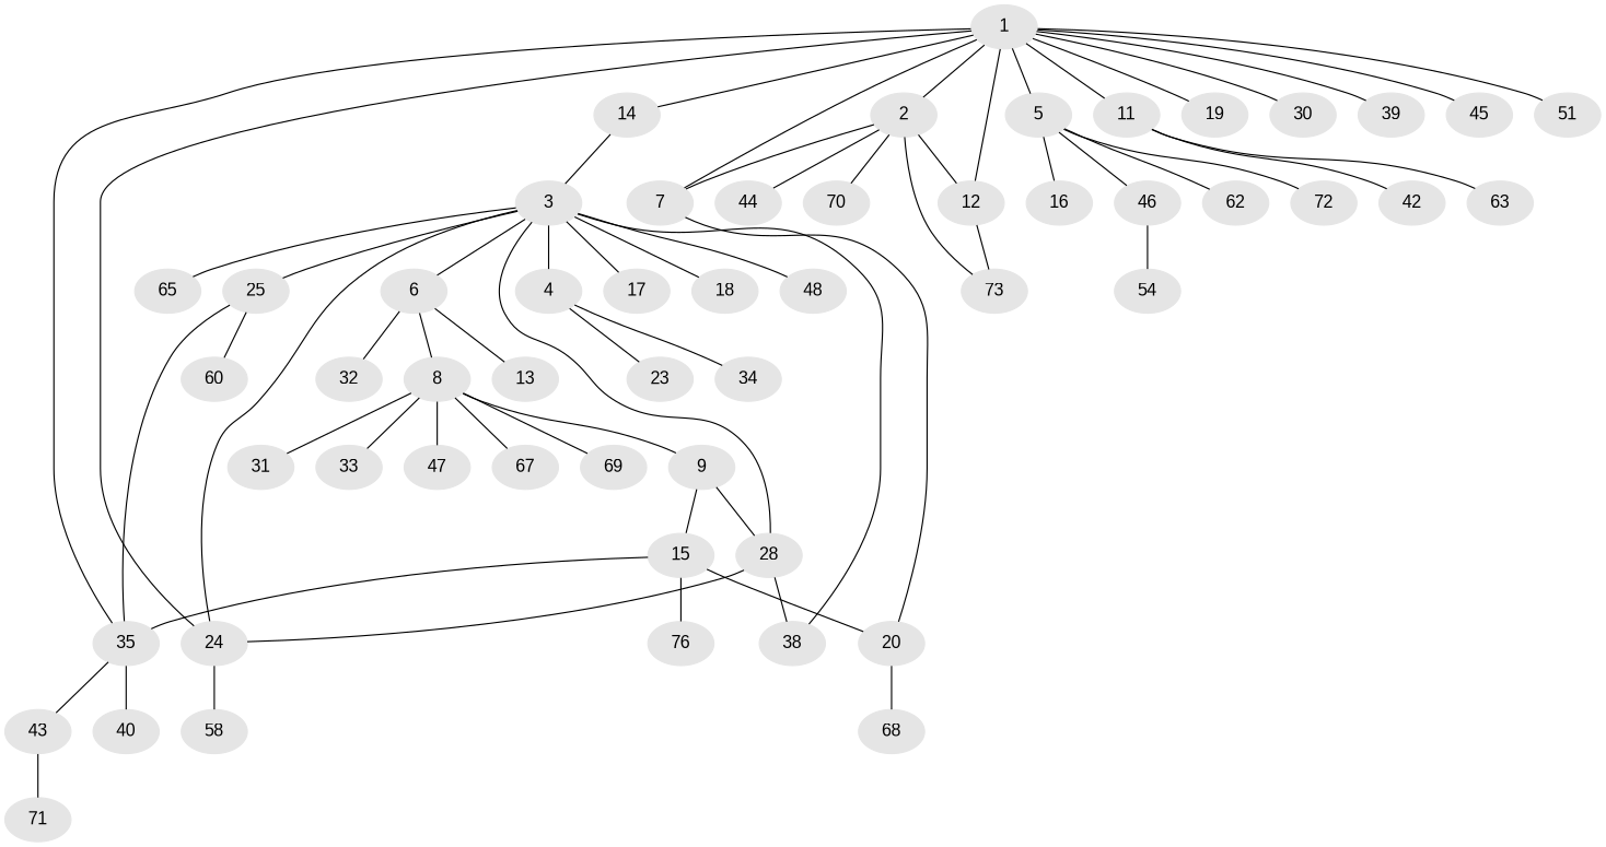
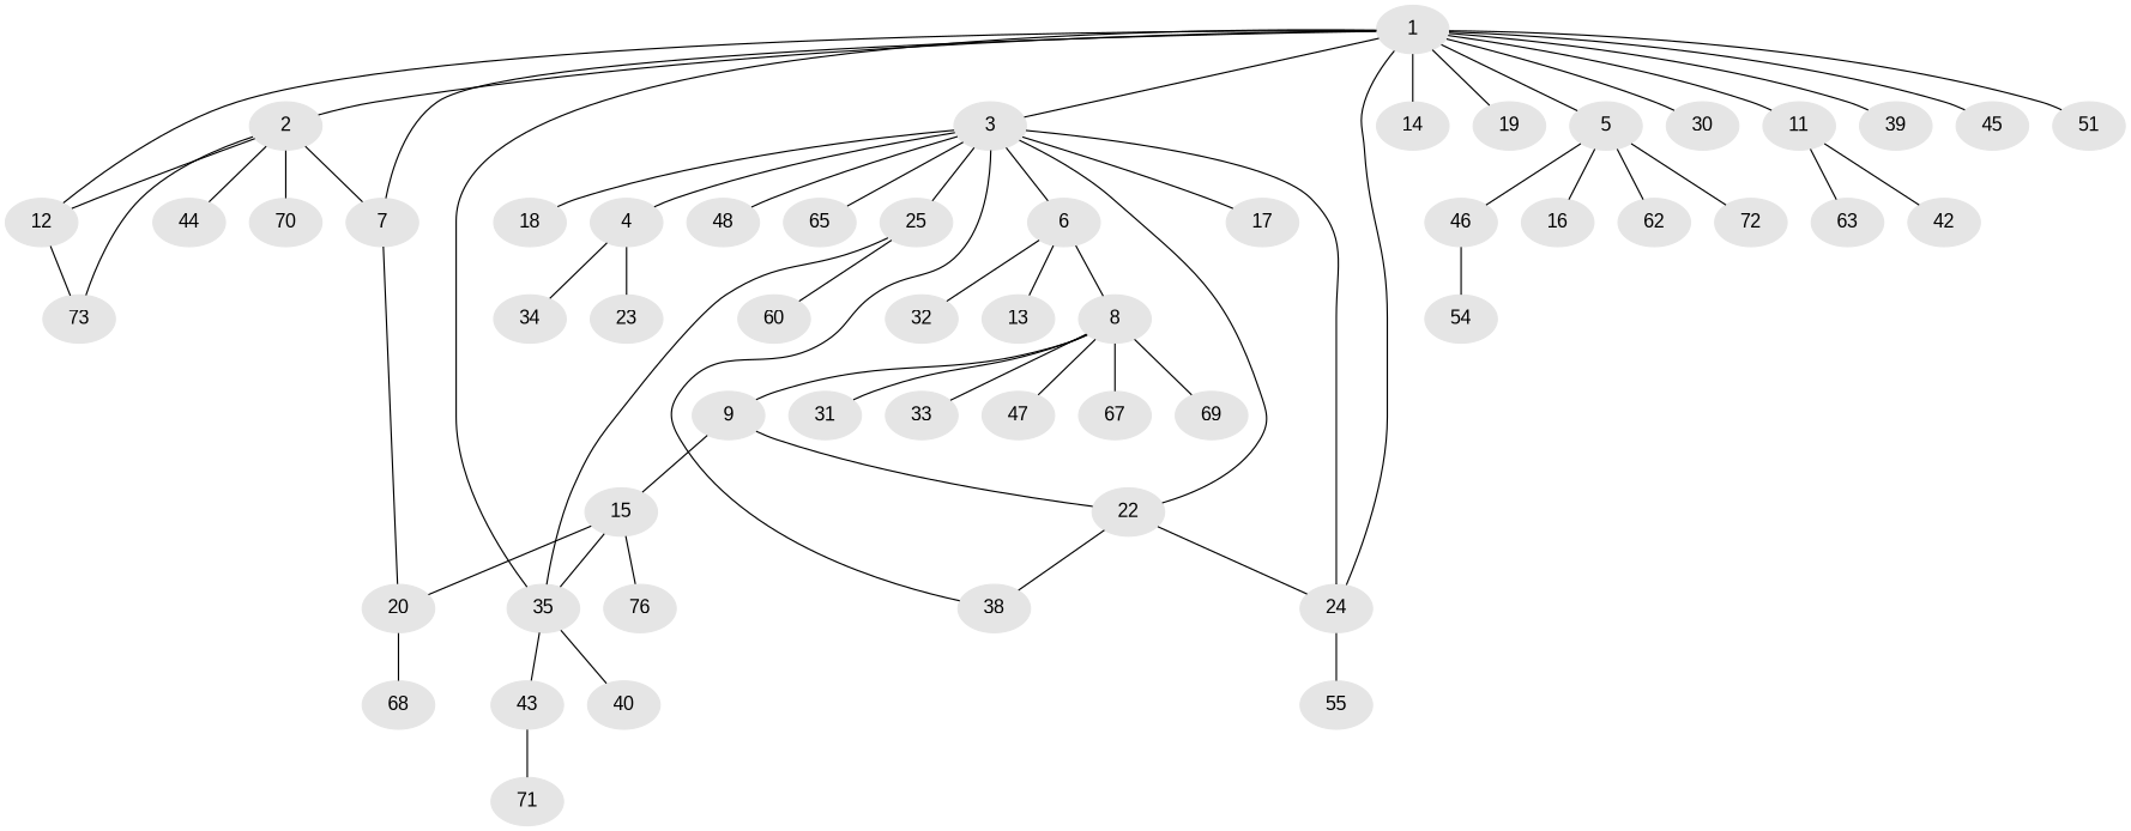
  graph {
    fontname="Liberation Sans"
    node [color=gray90 fontname="Liberation Sans" style=filled]
    edge [fontname="Liberation Sans"]
    1 [super="+29"]
    2 [super="+10"]
    3 [super="+74"]
    5 [super="+26"]
    7
    11 [super="+61"]
    12
    14
    19
    24 [super="+37"]
    30
    35 [super="+36"]
    39
    45
    51
    44
    70
    73
    4 [super="+41"]
    6 [super="+59"]
    17
    18
-   22 [super="+50" label=28]
+   22 [super="+50"]
    25 [super="+56"]
    38 [super="+57"]
    48 [super="+64"]
    65
    16 [super="+55"]
    46 [super="+66"]
    62
    72
    20 [super="+27"]
    42
    63
-   58
+   58 [label=55]
    40 [super="+49"]
    43 [super="+75"]
    23 [super="+28"]
    34
    8 [super="+21"]
    13
    32
    60
    54
    9
    31
    33
    47
    67
    69
    68
    15 [super="+53"]
    76
    71
    1 -- 2 [weight=2]
-   14 -- 3
+   1 -- 3
    1 -- 5
    1 -- 7
    1 -- 11
    1 -- 12
    1 -- 14
    1 -- 19
    1 -- 24
    1 -- 30
    1 -- 35
    1 -- 39
    1 -- 45
    1 -- 51
    2 -- 7
    2 -- 12
    2 -- 44
    2 -- 70
    2 -- 73
    3 -- 24
    3 -- 4
    3 -- 6
    3 -- 17
    3 -- 18
    3 -- 22
    3 -- 25
    3 -- 38
    3 -- 48
    3 -- 65
    5 -- 16
    5 -- 46
    5 -- 62
    5 -- 72
    7 -- 20
    11 -- 42
    11 -- 63
    12 -- 73
    24 -- 58
    35 -- 40
    35 -- 43
    4 -- 23
    4 -- 34
    6 -- 8
    6 -- 13
    6 -- 32
    22 -- 24
    22 -- 38
    25 -- 35
    25 -- 60
    46 -- 54
    20 -- 68
    43 -- 71
    8 -- 9
    8 -- 31
    8 -- 33
    8 -- 47
    8 -- 67
    8 -- 69
    9 -- 22
    9 -- 15
    15 -- 35
    15 -- 20
    15 -- 76
  }
